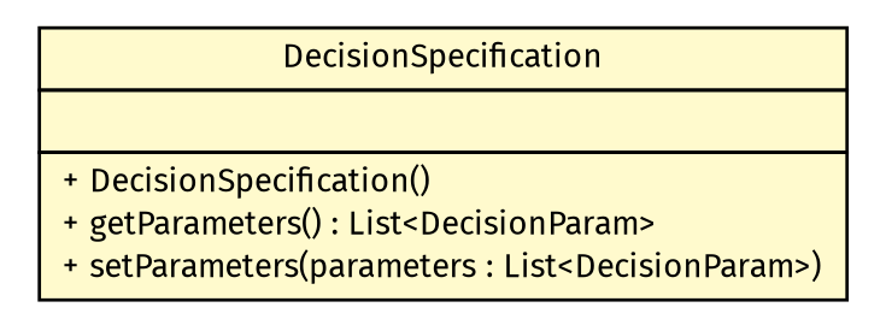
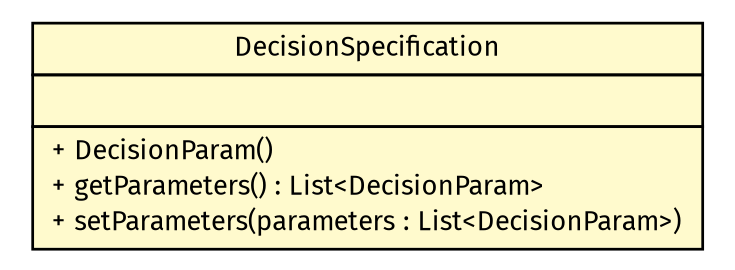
  digraph {
    nodesep=0.25
    ranksep=0.5
    rankdir=LR
    fontname="Fira Sans"
-   n1 [fontcolor=black fontname="Fira Sans" fontsize=10.0 label=<<table title="gov.sandia.cf.application.configuration.decision.DecisionSpecification" border="0" cellborder="1" cellspacing="0" cellpadding="2" port="p" bgcolor="lemonChiffon" href="./DecisionSpecification.html"> 		<tr><td><table border="0" cellspacing="0" cellpadding="1"> <tr><td align="center" balign="center"> DecisionSpecification </td></tr> 		</table></td></tr> 		<tr><td><table border="0" cellspacing="0" cellpadding="1"> <tr><td align="left" balign="left">  </td></tr> 		</table></td></tr> 		<tr><td><table border="0" cellspacing="0" cellpadding="1"> <tr><td align="left" balign="left"> + DecisionSpecification() </td></tr> <tr><td align="left" balign="left"> + getParameters() : List&lt;DecisionParam&gt; </td></tr> <tr><td align="left" balign="left"> + setParameters(parameters : List&lt;DecisionParam&gt;) </td></tr> 		</table></td></tr> 		</table>> shape=plaintext]
+   n1 [fontcolor=black fontname="Fira Sans" fontsize=10.0 label=<<table title="gov.sandia.cf.application.configuration.decision.DecisionSpecification" border="0" cellborder="1" cellspacing="0" cellpadding="2" port="p" bgcolor="lemonChiffon" href="./DecisionSpecification.html"> 		<tr><td><table border="0" cellspacing="0" cellpadding="1"> <tr><td align="center" balign="center"> DecisionSpecification </td></tr> 		</table></td></tr> 		<tr><td><table border="0" cellspacing="0" cellpadding="1"> <tr><td align="left" balign="left">  </td></tr> 		</table></td></tr> 		<tr><td><table border="0" cellspacing="0" cellpadding="1"> <tr><td align="left" balign="left"> + DecisionParam() </td></tr> <tr><td align="left" balign="left"> + getParameters() : List&lt;DecisionParam&gt; </td></tr> <tr><td align="left" balign="left"> + setParameters(parameters : List&lt;DecisionParam&gt;) </td></tr> 		</table></td></tr> 		</table>> shape=plaintext]
  }
